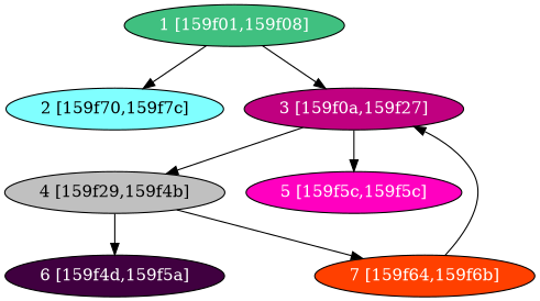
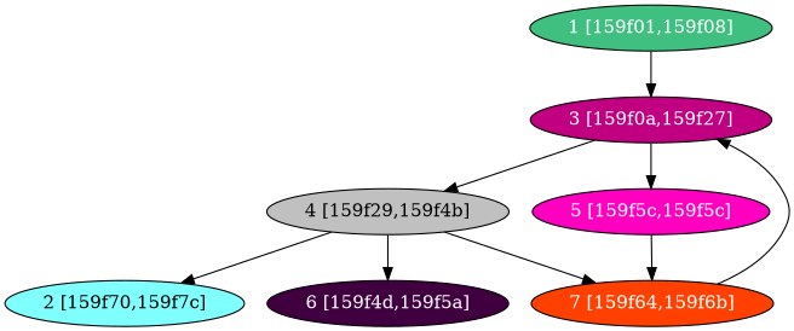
  digraph {
    node [fontcolor="#ffffff" shape=oval style=filled]
    n1 [fillcolor="#40C080" label="1 [159f01,159f08]"]
    n2 [fillcolor="#80FFFF" fontcolor="#000000" label="2 [159f70,159f7c]"]
    n3 [fillcolor="#C00080" label="3 [159f0a,159f27]"]
    n4 [fillcolor="#C0C0C0" fontcolor="#000000" label="4 [159f29,159f4b]"]
    n5 [fillcolor="#FF00C0" label="5 [159f5c,159f5c]"]
    n6 [fillcolor="#400040" label="6 [159f4d,159f5a]"]
    n7 [fillcolor="#FF4000" label="7 [159f64,159f6b]"]
-   n1 -> n2
+   n4 -> n2
    n1 -> n3
    n3 -> n4
    n3 -> n5
    n4 -> n6
    n4 -> n7
+   n5 -> n7
    n7 -> n3
  }
